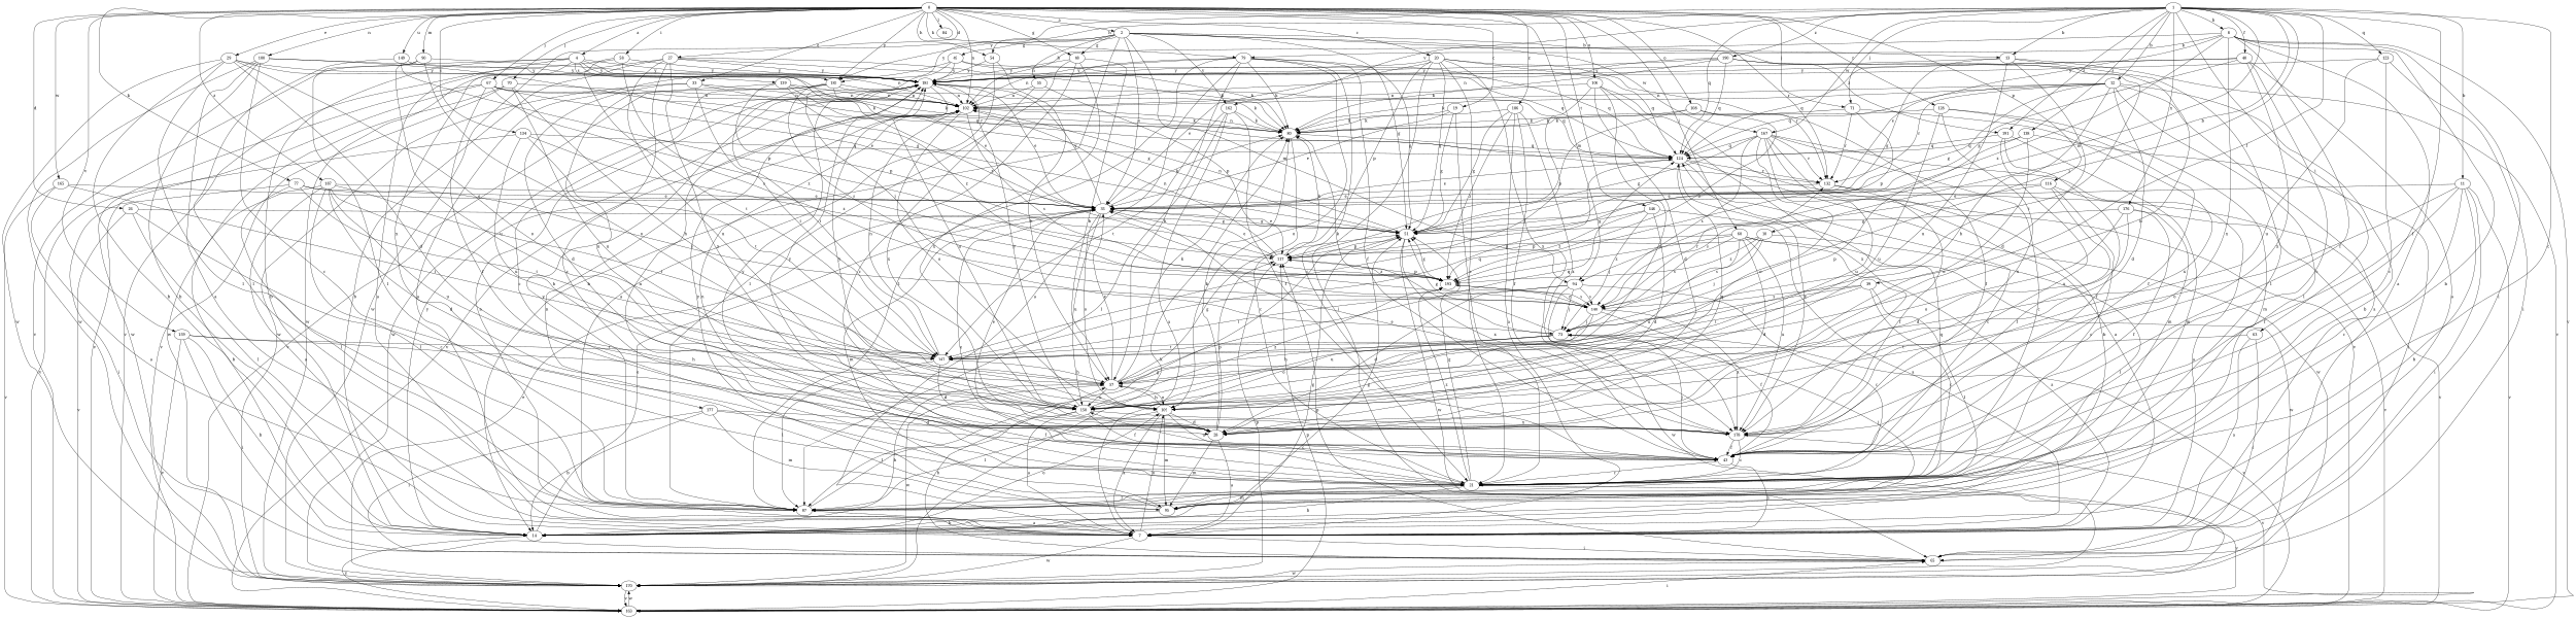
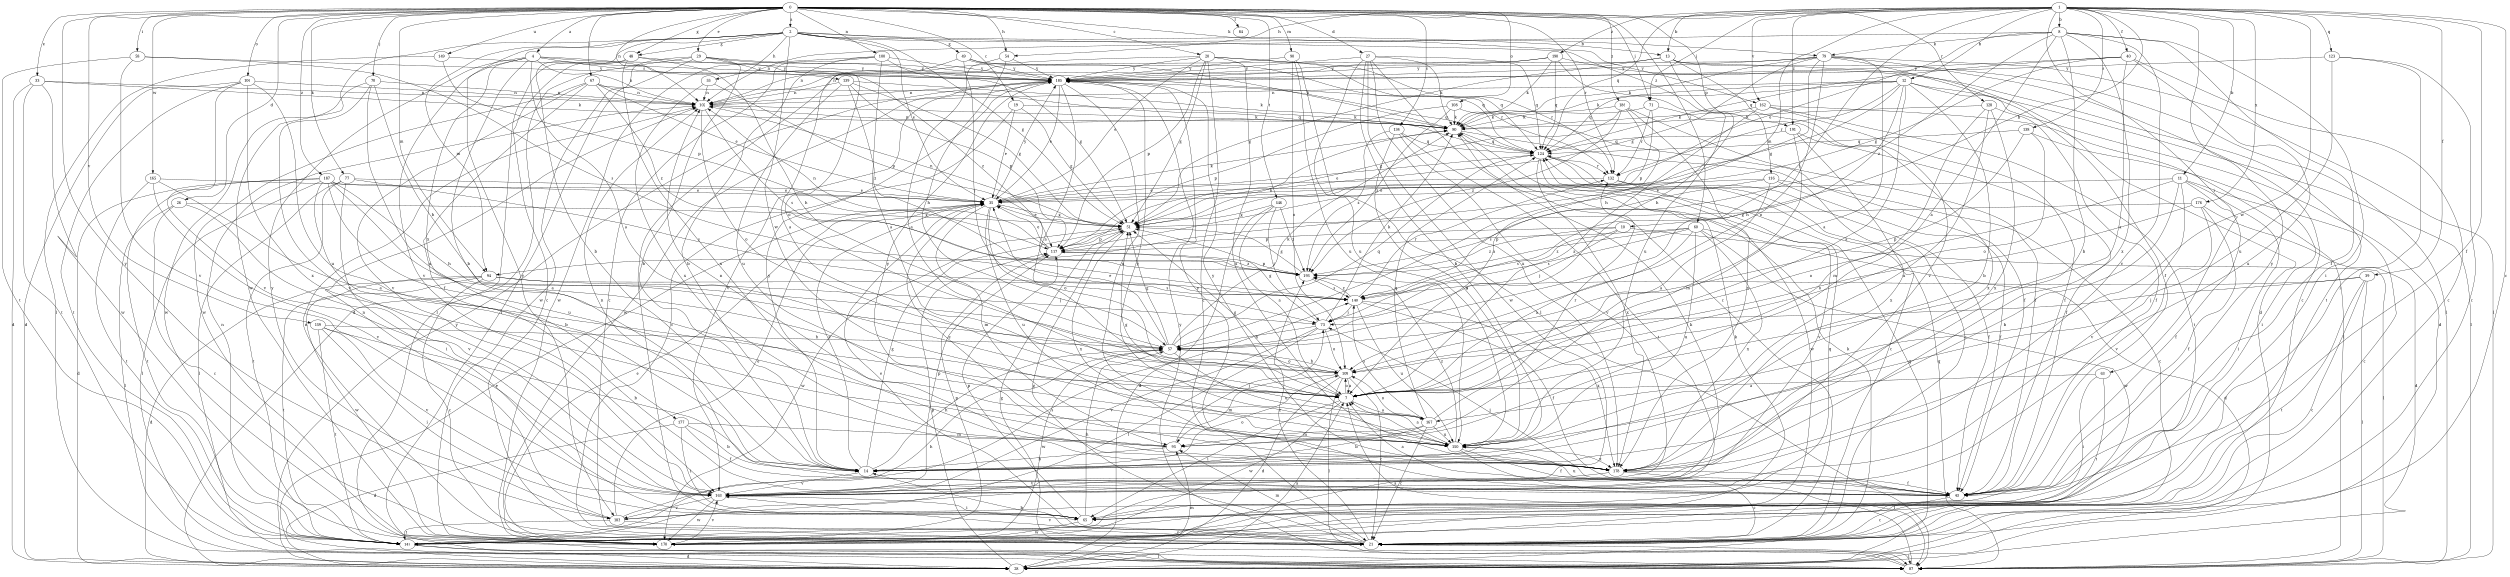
  strict digraph {
    fontname="Noto Serif"
    node [fontname="Noto Serif"]
    edge [fontname="Noto Serif"]
    0
    2
    4
    19
    20
    26
    27
    29
    33
    48
    54
    58
    60
    67
    70
    71
    77
    79
    84
    90
    94
    100
    102
    106
    108
    116
    128
    132
    134
    n30 [label=646]
    149
    159
    165
    183
    186
    187
    13
    162
    167
    191
    14
    35
    49
    51
    55
    170
    7
    139
    163
    177
    185
    193
    21
    80
    124
    65
    178
    117
    87
    n60 [label=150]
    109
    28
    147
    57
    140
    43
    73
    95
    1
    8
    10
    11
    12
    39
    40
    63
    123
    138
    176
    190
    0 -> 2 [label=a]
    0 -> 4 [label=a]
    0 -> 19 [label=c]
    0 -> 20 [label=c]
    0 -> 26 [label=d]
    0 -> 27 [label=d]
    0 -> 29 [label=e]
    0 -> 33 [label=e]
    0 -> 48 [label=g]
    0 -> 54 [label=h]
    0 -> 58 [label=i]
    0 -> 60 [label=i]
    0 -> 67 [label=j]
    0 -> 70 [label=j]
    0 -> 71 [label=j]
    0 -> 77 [label=k]
    0 -> 79 [label=k]
    0 -> 84 [label=l]
    0 -> 90 [label=m]
    0 -> 94 [label=m]
    0 -> 100 [label=n]
    0 -> 102 [label=n]
    0 -> 106 [label=o]
    0 -> 108 [label=o]
    0 -> 116 [label=p]
    0 -> 128 [label=r]
    0 -> 132 [label=r]
    0 -> 134 [label=s]
    0 -> n30 [label=t]
    0 -> 149 [label=u]
    0 -> 159 [label=v]
    0 -> 165 [label=w]
    0 -> 183 [label=y]
    0 -> 186 [label=z]
    0 -> 187 [label=z]
    2 -> 48 [label=g]
    2 -> 94 [label=m]
    2 -> 183 [label=y]
    2 -> 13 [label=b]
    2 -> 162 [label=v]
    2 -> 167 [label=w]
    2 -> 191 [label=z]
    2 -> 14 [label=b]
    2 -> 35 [label=e]
    2 -> 49 [label=g]
    2 -> 51 [label=g]
    2 -> 55 [label=h]
    2 -> 170 [label=w]
    4 -> 102 [label=n]
    4 -> 183 [label=y]
    4 -> 14 [label=b]
    4 -> 7 [label=a]
    4 -> 139 [label=s]
    4 -> 163 [label=v]
    4 -> 177 [label=x]
    4 -> 185 [label=y]
    4 -> 193 [label=z]
    19 -> 35 [label=e]
    19 -> 51 [label=g]
    19 -> 21 [label=c]
    19 -> 80 [label=k]
    20 -> 132 [label=r]
    20 -> 35 [label=e]
    20 -> 51 [label=g]
    20 -> 185 [label=y]
    20 -> 21 [label=c]
    20 -> 124 [label=q]
    20 -> 65 [label=i]
    20 -> 178 [label=x]
    20 -> 117 [label=p]
    26 -> 51 [label=g]
    26 -> 163 [label=v]
    26 -> 21 [label=c]
    26 -> 87 [label=l]
    27 -> 14 [label=b]
    27 -> 170 [label=w]
    27 -> 185 [label=y]
    27 -> 21 [label=c]
    27 -> 80 [label=k]
    27 -> 124 [label=q]
    27 -> 178 [label=x]
    27 -> n60 [label=u]
    29 -> 132 [label=r]
    29 -> 14 [label=b]
    29 -> 170 [label=w]
    29 -> 185 [label=y]
    29 -> 87 [label=l]
    29 -> 109 [label=o]
    29 -> 28 [label=d]
    33 -> 102 [label=n]
    33 -> 170 [label=w]
    33 -> 80 [label=k]
    33 -> 28 [label=d]
    33 -> 147 [label=t]
    48 -> 185 [label=y]
    48 -> 21 [label=c]
    48 -> 178 [label=x]
    48 -> 87 [label=l]
    48 -> 57 [label=h]
    54 -> 7 [label=a]
    54 -> 185 [label=y]
    54 -> 57 [label=h]
    58 -> 163 [label=v]
    58 -> 185 [label=y]
    58 -> 147 [label=t]
    58 -> 140 [label=s]
    60 -> 170 [label=w]
    60 -> 7 [label=a]
    60 -> 193 [label=z]
    60 -> 178 [label=x]
    60 -> 117 [label=p]
    60 -> n60 [label=u]
    60 -> 28 [label=d]
    60 -> 140 [label=s]
    67 -> 102 [label=n]
    67 -> 35 [label=e]
    67 -> 170 [label=w]
    67 -> 163 [label=v]
    67 -> 193 [label=z]
    67 -> 124 [label=q]
    67 -> 43 [label=f]
    70 -> 102 [label=n]
    70 -> 170 [label=w]
    70 -> 163 [label=v]
    70 -> n60 [label=u]
    70 -> 57 [label=h]
    71 -> 132 [label=r]
    71 -> 80 [label=k]
    71 -> 178 [label=x]
    71 -> 117 [label=p]
    77 -> 35 [label=e]
    77 -> 65 [label=i]
    77 -> 87 [label=l]
    77 -> 147 [label=t]
    77 -> 140 [label=s]
    79 -> 102 [label=n]
    79 -> 51 [label=g]
    79 -> 7 [label=a]
    79 -> 185 [label=y]
    79 -> 21 [label=c]
    79 -> 80 [label=k]
    79 -> 87 [label=l]
    79 -> 109 [label=o]
    79 -> 57 [label=h]
    79 -> 43 [label=f]
    90 -> 185 [label=y]
    90 -> 87 [label=l]
    90 -> n60 [label=u]
    90 -> 109 [label=o]
    94 -> 170 [label=w]
    94 -> 21 [label=c]
    94 -> 28 [label=d]
    94 -> 147 [label=t]
    94 -> 140 [label=s]
    94 -> 73 [label=j]
    100 -> 14 [label=b]
    100 -> 51 [label=g]
    100 -> 170 [label=w]
    100 -> 7 [label=a]
    100 -> 185 [label=y]
    100 -> 21 [label=c]
    102 -> 80 [label=k]
    102 -> 109 [label=o]
    102 -> 140 [label=s]
    106 -> 102 [label=n]
    106 -> 163 [label=v]
    106 -> 178 [label=x]
    106 -> n60 [label=u]
    106 -> 28 [label=d]
    106 -> 147 [label=t]
    108 -> 193 [label=z]
    108 -> 80 [label=k]
    108 -> 117 [label=p]
    108 -> 43 [label=f]
    116 -> 35 [label=e]
    116 -> 7 [label=a]
    116 -> 21 [label=c]
    116 -> 140 [label=s]
    116 -> 43 [label=f]
    128 -> 80 [label=k]
    128 -> 178 [label=x]
    128 -> n60 [label=u]
    128 -> 43 [label=f]
    128 -> 95 [label=m]
    132 -> 35 [label=e]
    132 -> 163 [label=v]
    132 -> 43 [label=f]
    134 -> 163 [label=v]
    134 -> 193 [label=z]
    134 -> 124 [label=q]
    134 -> n60 [label=u]
    134 -> 147 [label=t]
    n30 -> 51 [label=g]
    n30 -> 7 [label=a]
    n30 -> 193 [label=z]
    n30 -> 28 [label=d]
    n30 -> 73 [label=j]
    149 -> 185 [label=y]
    149 -> 117 [label=p]
    149 -> 87 [label=l]
    159 -> 14 [label=b]
    159 -> 163 [label=v]
    159 -> 65 [label=i]
    159 -> 147 [label=t]
    159 -> 57 [label=h]
    165 -> 35 [label=e]
    165 -> 7 [label=a]
    165 -> 163 [label=v]
    165 -> 147 [label=t]
    183 -> 102 [label=n]
    183 -> 35 [label=e]
-   183 -> 163 [label=v]
+   163 -> 183 [label=v]
    183 -> 21 [label=c]
    183 -> 80 [label=k]
    183 -> 147 [label=t]
    183 -> 140 [label=s]
    186 -> 51 [label=g]
    186 -> 7 [label=a]
    186 -> 193 [label=z]
    186 -> 80 [label=k]
    186 -> 178 [label=x]
    186 -> 43 [label=f]
    187 -> 14 [label=b]
    187 -> 35 [label=e]
    187 -> 7 [label=a]
    187 -> 87 [label=l]
    187 -> n60 [label=u]
    187 -> 28 [label=d]
    187 -> 147 [label=t]
    187 -> 57 [label=h]
    13 -> 51 [label=g]
    13 -> 163 [label=v]
    13 -> 185 [label=y]
    13 -> 87 [label=l]
    13 -> n60 [label=u]
    13 -> 28 [label=d]
    162 -> 7 [label=a]
    162 -> 80 [label=k]
    162 -> 87 [label=l]
    162 -> 147 [label=t]
    162 -> 43 [label=f]
    167 -> 132 [label=r]
    167 -> 14 [label=b]
    167 -> 51 [label=g]
-   167 -> 7 [label=a]
+   7 -> 167 [label=a]
    167 -> 21 [label=c]
    167 -> 124 [label=q]
    167 -> n60 [label=u]
    167 -> 109 [label=o]
    167 -> 140 [label=s]
    167 -> 95 [label=m]
    191 -> 124 [label=q]
    191 -> 178 [label=x]
    191 -> 43 [label=f]
    191 -> 95 [label=m]
    14 -> 35 [label=e]
    14 -> 51 [label=g]
    14 -> 163 [label=v]
    14 -> 185 [label=y]
    14 -> 109 [label=o]
    14 -> 57 [label=h]
    35 -> 51 [label=g]
    35 -> 185 [label=y]
    35 -> 80 [label=k]
    35 -> n60 [label=u]
    35 -> 109 [label=o]
    35 -> 95 [label=m]
    49 -> 7 [label=a]
    49 -> 185 [label=y]
    49 -> 80 [label=k]
    49 -> 124 [label=q]
    49 -> 73 [label=j]
    51 -> 102 [label=n]
    51 -> 35 [label=e]
    51 -> 170 [label=w]
    51 -> 178 [label=x]
    51 -> 117 [label=p]
    55 -> 102 [label=n]
    55 -> 178 [label=x]
    55 -> 117 [label=p]
    170 -> 35 [label=e]
    170 -> 163 [label=v]
    170 -> 80 [label=k]
    170 -> 117 [label=p]
    7 -> 51 [label=g]
    7 -> 170 [label=w]
    7 -> 65 [label=i]
    7 -> 109 [label=o]
    139 -> 102 [label=n]
    139 -> 51 [label=g]
    139 -> 193 [label=z]
    139 -> 80 [label=k]
    139 -> 117 [label=p]
    139 -> n60 [label=u]
    163 -> 170 [label=w]
    163 -> 65 [label=i]
    163 -> 117 [label=p]
    177 -> 14 [label=b]
    177 -> 65 [label=i]
    177 -> 28 [label=d]
    177 -> 43 [label=f]
    177 -> 95 [label=m]
    185 -> 102 [label=n]
    185 -> 35 [label=e]
    185 -> 170 [label=w]
    185 -> 7 [label=a]
    185 -> 163 [label=v]
    185 -> 124 [label=q]
    185 -> n60 [label=u]
    193 -> 51 [label=g]
    193 -> 117 [label=p]
    193 -> 140 [label=s]
    21 -> 102 [label=n]
    21 -> 14 [label=b]
    21 -> 35 [label=e]
    21 -> 51 [label=g]
    21 -> 163 [label=v]
    21 -> 193 [label=z]
    21 -> 87 [label=l]
    21 -> 95 [label=m]
    80 -> 102 [label=n]
    80 -> 21 [label=c]
    80 -> 124 [label=q]
    124 -> 132 [label=r]
    124 -> 35 [label=e]
    124 -> 170 [label=w]
    124 -> 21 [label=c]
    124 -> 178 [label=x]
    65 -> 170 [label=w]
    65 -> 117 [label=p]
    65 -> 57 [label=h]
    178 -> 35 [label=e]
    178 -> 163 [label=v]
    178 -> 185 [label=y]
    178 -> 21 [label=c]
    178 -> 43 [label=f]
    117 -> 102 [label=n]
    117 -> 35 [label=e]
    117 -> 193 [label=z]
    117 -> 80 [label=k]
    87 -> 51 [label=g]
    87 -> 7 [label=a]
    87 -> 185 [label=y]
    87 -> 124 [label=q]
    n60 -> 7 [label=a]
    n60 -> 185 [label=y]
    n60 -> 193 [label=z]
    n60 -> 178 [label=x]
    n60 -> 87 [label=l]
    n60 -> 43 [label=f]
    109 -> 7 [label=a]
    109 -> 21 [label=c]
    109 -> 87 [label=l]
    109 -> 28 [label=d]
    109 -> 57 [label=h]
    109 -> 95 [label=m]
    28 -> 35 [label=e]
    28 -> 7 [label=a]
    28 -> 185 [label=y]
    28 -> 80 [label=k]
    28 -> 124 [label=q]
    28 -> 117 [label=p]
    28 -> 95 [label=m]
    147 -> 102 [label=n]
    147 -> 124 [label=q]
    147 -> 87 [label=l]
    147 -> 28 [label=d]
    147 -> 57 [label=h]
    57 -> 35 [label=e]
    57 -> 51 [label=g]
    57 -> 170 [label=w]
    57 -> 80 [label=k]
    57 -> 124 [label=q]
    57 -> n60 [label=u]
    57 -> 109 [label=o]
    140 -> 132 [label=r]
    140 -> 193 [label=z]
    140 -> 178 [label=x]
    140 -> n60 [label=u]
    140 -> 43 [label=f]
    140 -> 73 [label=j]
    43 -> 102 [label=n]
    43 -> 7 [label=a]
    43 -> 185 [label=y]
    43 -> 21 [label=c]
    43 -> n60 [label=u]
    43 -> 73 [label=j]
    73 -> 51 [label=g]
    73 -> 163 [label=v]
    73 -> 80 [label=k]
    73 -> 109 [label=o]
    73 -> 147 [label=t]
    73 -> 57 [label=h]
    95 -> 102 [label=n]
    95 -> 14 [label=b]
    95 -> 185 [label=y]
    95 -> 73 [label=j]
    1 -> 54 [label=h]
    1 -> 71 [label=j]
    1 -> 94 [label=m]
    1 -> 183 [label=y]
    1 -> 13 [label=b]
    1 -> 162 [label=v]
    1 -> 167 [label=w]
    1 -> 191 [label=z]
    1 -> 21 [label=c]
    1 -> 124 [label=q]
    1 -> 43 [label=f]
    1 -> 73 [label=j]
    1 -> 8 [label=b]
    1 -> 10 [label=b]
    1 -> 11 [label=b]
    1 -> 12 [label=b]
    1 -> 39 [label=f]
    1 -> 40 [label=f]
    1 -> 63 [label=i]
    1 -> 123 [label=q]
    1 -> 138 [label=s]
    1 -> 176 [label=x]
    1 -> 190 [label=z]
    8 -> 79 [label=k]
    8 -> 102 [label=n]
    8 -> 14 [label=b]
    8 -> 35 [label=e]
    8 -> 7 [label=a]
    8 -> 163 [label=v]
    8 -> 193 [label=z]
    8 -> 65 [label=i]
    8 -> 178 [label=x]
    8 -> 43 [label=f]
    10 -> 193 [label=z]
    10 -> 117 [label=p]
    10 -> 87 [label=l]
    10 -> 140 [label=s]
    10 -> 73 [label=j]
    11 -> 14 [label=b]
    11 -> 35 [label=e]
    11 -> 163 [label=v]
    11 -> 21 [label=c]
    11 -> 65 [label=i]
    11 -> 109 [label=o]
    11 -> 43 [label=f]
    12 -> 102 [label=n]
    12 -> 132 [label=r]
    12 -> 14 [label=b]
    12 -> 51 [label=g]
    12 -> 7 [label=a]
    12 -> 80 [label=k]
    12 -> 124 [label=q]
    12 -> 87 [label=l]
    12 -> 28 [label=d]
    12 -> 57 [label=h]
    39 -> 21 [label=c]
    39 -> 87 [label=l]
    39 -> 147 [label=t]
    39 -> 140 [label=s]
    39 -> 73 [label=j]
    40 -> 51 [label=g]
    40 -> 7 [label=a]
    40 -> 185 [label=y]
    40 -> 21 [label=c]
    40 -> 124 [label=q]
    40 -> 178 [label=x]
    63 -> 7 [label=a]
    63 -> 65 [label=i]
    63 -> 147 [label=t]
    123 -> 185 [label=y]
    123 -> 21 [label=c]
    123 -> 65 [label=i]
    123 -> n60 [label=u]
    138 -> 124 [label=q]
    138 -> 65 [label=i]
    138 -> 109 [label=o]
    138 -> 57 [label=p]
    176 -> 51 [label=g]
    176 -> 163 [label=v]
    176 -> 109 [label=o]
    176 -> 28 [label=d]
    176 -> 43 [label=f]
    190 -> 102 [label=n]
    190 -> 185 [label=y]
    190 -> 80 [label=k]
    190 -> 124 [label=q]
    190 -> 147 [label=t]
    190 -> 57 [label=h]
  }
